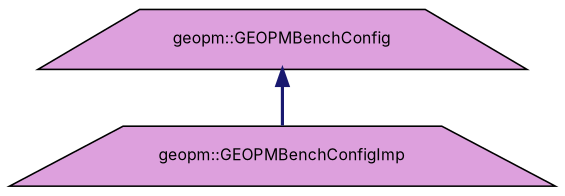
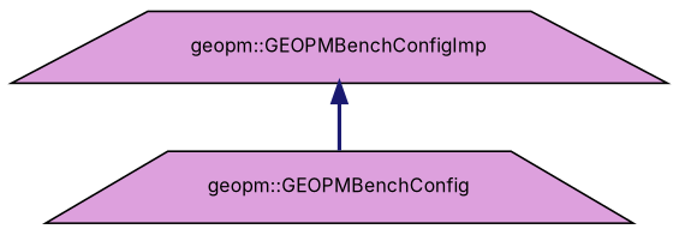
  digraph {
    fontname=Inter
    node [color=black fillcolor=plum fontname=Inter fontsize=10 shape=trapezium style=filled]
    n1 [fontcolor=black height=0.2 label="geopm::GEOPMBenchConfig" width=0.4]
    n2 [height=0.2 label="geopm::GEOPMBenchConfigImp" width=0.4]
-   n1 -> n2 [color=midnightblue dir=back fontname=Inter fontsize=10 labelfontname=Helvetica labelfontsize=10 style=bold]
+   n2 -> n1 [color=midnightblue dir=back fontname=Inter fontsize=10 labelfontname=Helvetica labelfontsize=10 style=bold]
  }
